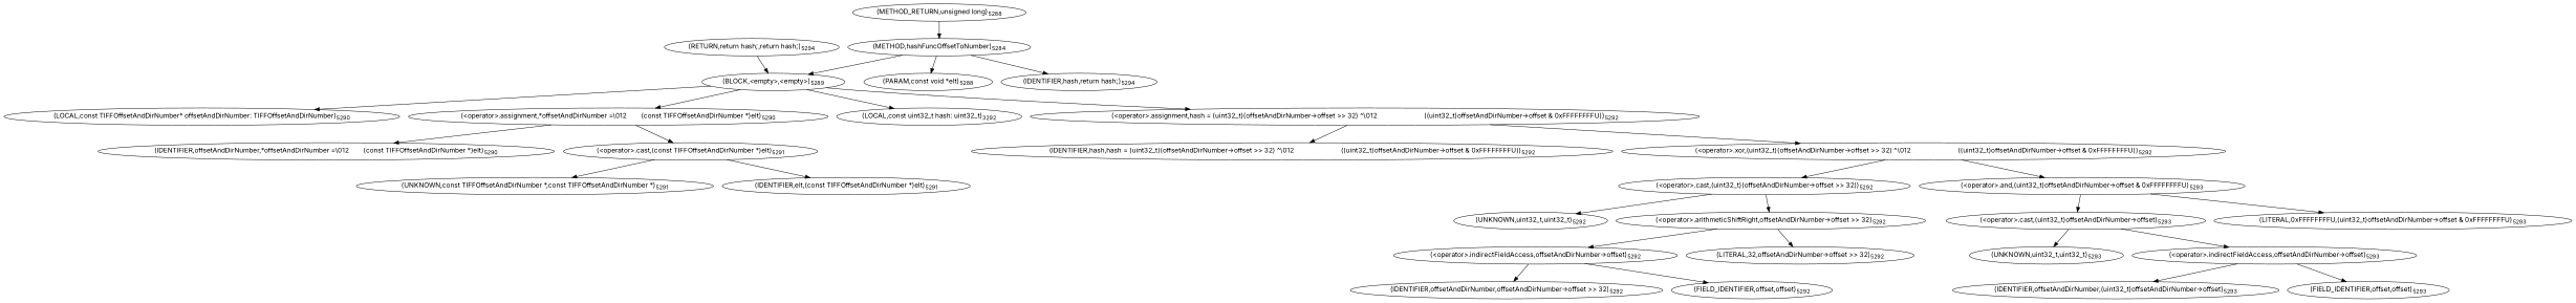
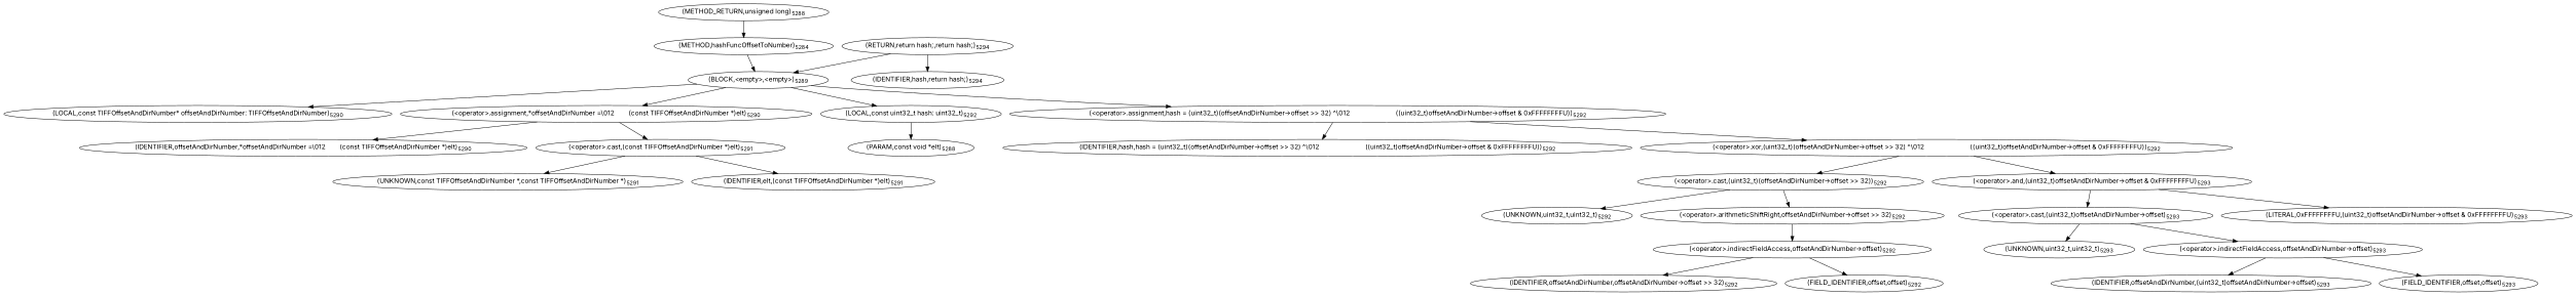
  digraph {
    fontname=Inter
    node [fontname=Inter]
    edge [fontname=Inter]
    n1 [label=<(METHOD,hashFuncOffsetToNumber)<SUB>5284</SUB>>]
    n2 [label=<(PARAM,const void *elt)<SUB>5288</SUB>>]
    n3 [label=<(BLOCK,&lt;empty&gt;,&lt;empty&gt;)<SUB>5289</SUB>>]
    n4 [label=<(LOCAL,const TIFFOffsetAndDirNumber* offsetAndDirNumber: TIFFOffsetAndDirNumber)<SUB>5290</SUB>>]
    n5 [label=<(&lt;operator&gt;.assignment,*offsetAndDirNumber =\012        (const TIFFOffsetAndDirNumber *)elt)<SUB>5290</SUB>>]
-   n6 [label=<(LOCAL,const uint32_t hash: uint32_t)<SUB>3292</SUB>>]
+   n6 [label=<(LOCAL,const uint32_t hash: uint32_t)<SUB>5292</SUB>>]
    n7 [label=<(&lt;operator&gt;.assignment,hash = (uint32_t)(offsetAndDirNumber-&gt;offset &gt;&gt; 32) ^\012                          ((uint32_t)offsetAndDirNumber-&gt;offset &amp; 0xFFFFFFFFU))<SUB>5292</SUB>>]
    n8 [label=<(METHOD_RETURN,unsigned long)<SUB>5288</SUB>>]
    n9 [label=<(IDENTIFIER,offsetAndDirNumber,*offsetAndDirNumber =\012        (const TIFFOffsetAndDirNumber *)elt)<SUB>5290</SUB>>]
    n10 [label=<(&lt;operator&gt;.cast,(const TIFFOffsetAndDirNumber *)elt)<SUB>5291</SUB>>]
    n11 [label=<(IDENTIFIER,hash,hash = (uint32_t)(offsetAndDirNumber-&gt;offset &gt;&gt; 32) ^\012                          ((uint32_t)offsetAndDirNumber-&gt;offset &amp; 0xFFFFFFFFU))<SUB>5292</SUB>>]
    n12 [label=<(&lt;operator&gt;.xor,(uint32_t)(offsetAndDirNumber-&gt;offset &gt;&gt; 32) ^\012                          ((uint32_t)offsetAndDirNumber-&gt;offset &amp; 0xFFFFFFFFU))<SUB>5292</SUB>>]
    n13 [label=<(RETURN,return hash;,return hash;)<SUB>5294</SUB>>]
    n14 [label=<(IDENTIFIER,hash,return hash;)<SUB>5294</SUB>>]
    n15 [label=<(UNKNOWN,const TIFFOffsetAndDirNumber *,const TIFFOffsetAndDirNumber *)<SUB>5291</SUB>>]
    n16 [label=<(IDENTIFIER,elt,(const TIFFOffsetAndDirNumber *)elt)<SUB>5291</SUB>>]
    n17 [label=<(&lt;operator&gt;.cast,(uint32_t)(offsetAndDirNumber-&gt;offset &gt;&gt; 32))<SUB>5292</SUB>>]
    n18 [label=<(&lt;operator&gt;.and,(uint32_t)offsetAndDirNumber-&gt;offset &amp; 0xFFFFFFFFU)<SUB>5293</SUB>>]
    n19 [label=<(UNKNOWN,uint32_t,uint32_t)<SUB>5292</SUB>>]
    n20 [label=<(&lt;operator&gt;.arithmeticShiftRight,offsetAndDirNumber-&gt;offset &gt;&gt; 32)<SUB>5292</SUB>>]
    n21 [label=<(&lt;operator&gt;.cast,(uint32_t)offsetAndDirNumber-&gt;offset)<SUB>5293</SUB>>]
    n22 [label=<(LITERAL,0xFFFFFFFFU,(uint32_t)offsetAndDirNumber-&gt;offset &amp; 0xFFFFFFFFU)<SUB>5293</SUB>>]
    n23 [label=<(&lt;operator&gt;.indirectFieldAccess,offsetAndDirNumber-&gt;offset)<SUB>5292</SUB>>]
-   n24 [label=<(LITERAL,32,offsetAndDirNumber-&gt;offset &gt;&gt; 32)<SUB>5292</SUB>>]
    n25 [label=<(IDENTIFIER,offsetAndDirNumber,offsetAndDirNumber-&gt;offset &gt;&gt; 32)<SUB>5292</SUB>>]
    n26 [label=<(FIELD_IDENTIFIER,offset,offset)<SUB>5292</SUB>>]
    n27 [label=<(UNKNOWN,uint32_t,uint32_t)<SUB>5293</SUB>>]
    n28 [label=<(&lt;operator&gt;.indirectFieldAccess,offsetAndDirNumber-&gt;offset)<SUB>5293</SUB>>]
    n29 [label=<(IDENTIFIER,offsetAndDirNumber,(uint32_t)offsetAndDirNumber-&gt;offset)<SUB>5293</SUB>>]
    n30 [label=<(FIELD_IDENTIFIER,offset,offset)<SUB>5293</SUB>>]
-   n1 -> n2
+   n6 -> n2
    n1 -> n3
    n3 -> n4
    n3 -> n5
    n3 -> n6
    n3 -> n7
    n5 -> n9
    n5 -> n10
    n7 -> n11
    n7 -> n12
    n8 -> n1
    n10 -> n15
    n10 -> n16
    n12 -> n17
    n12 -> n18
    n13 -> n3
-   n1 -> n14
+   n13 -> n14
    n17 -> n19
    n17 -> n20
    n18 -> n21
    n18 -> n22
    n20 -> n23
-   n20 -> n24
    n21 -> n27
    n21 -> n28
    n23 -> n25
    n23 -> n26
    n28 -> n29
    n28 -> n30
  }
